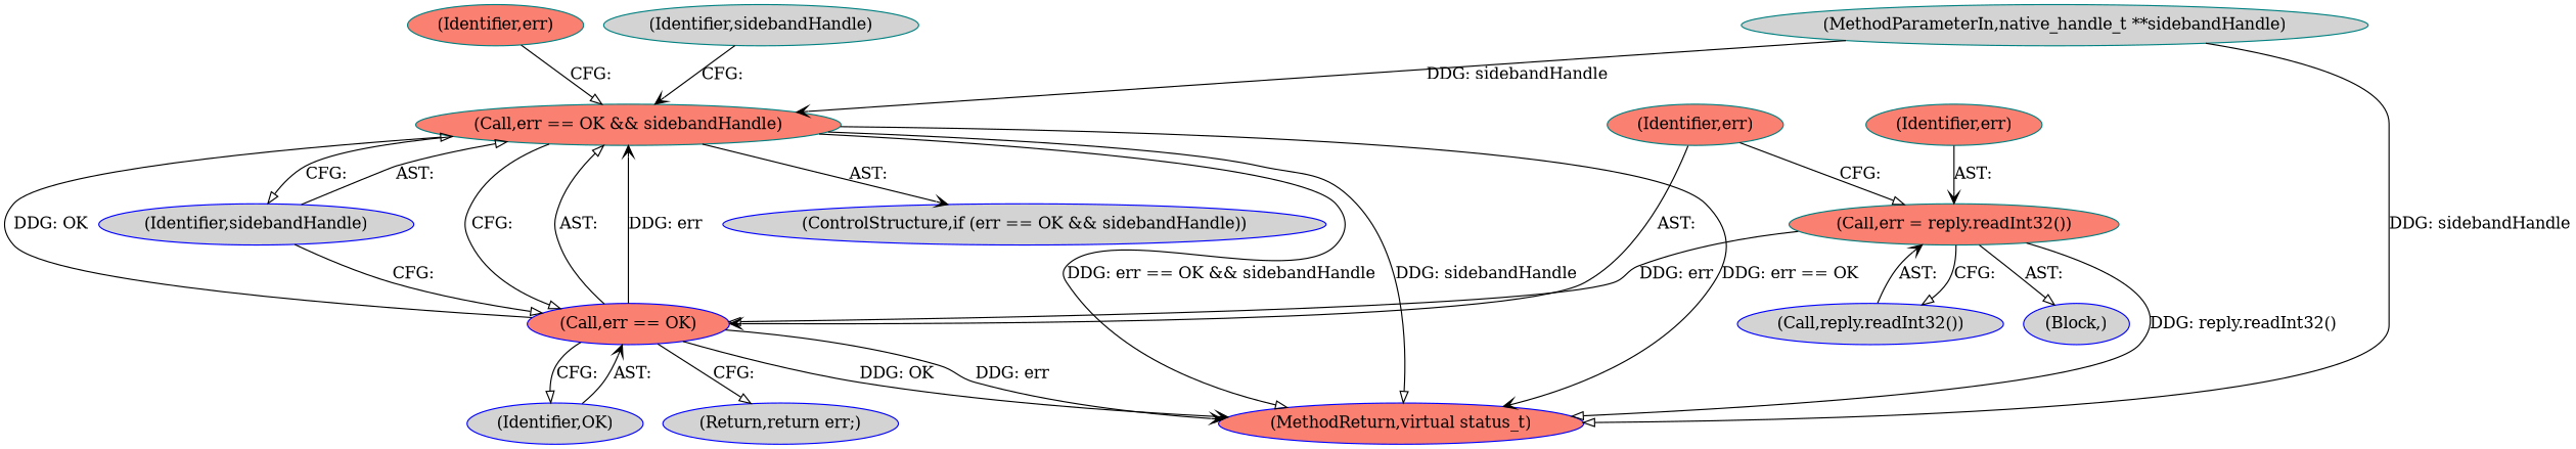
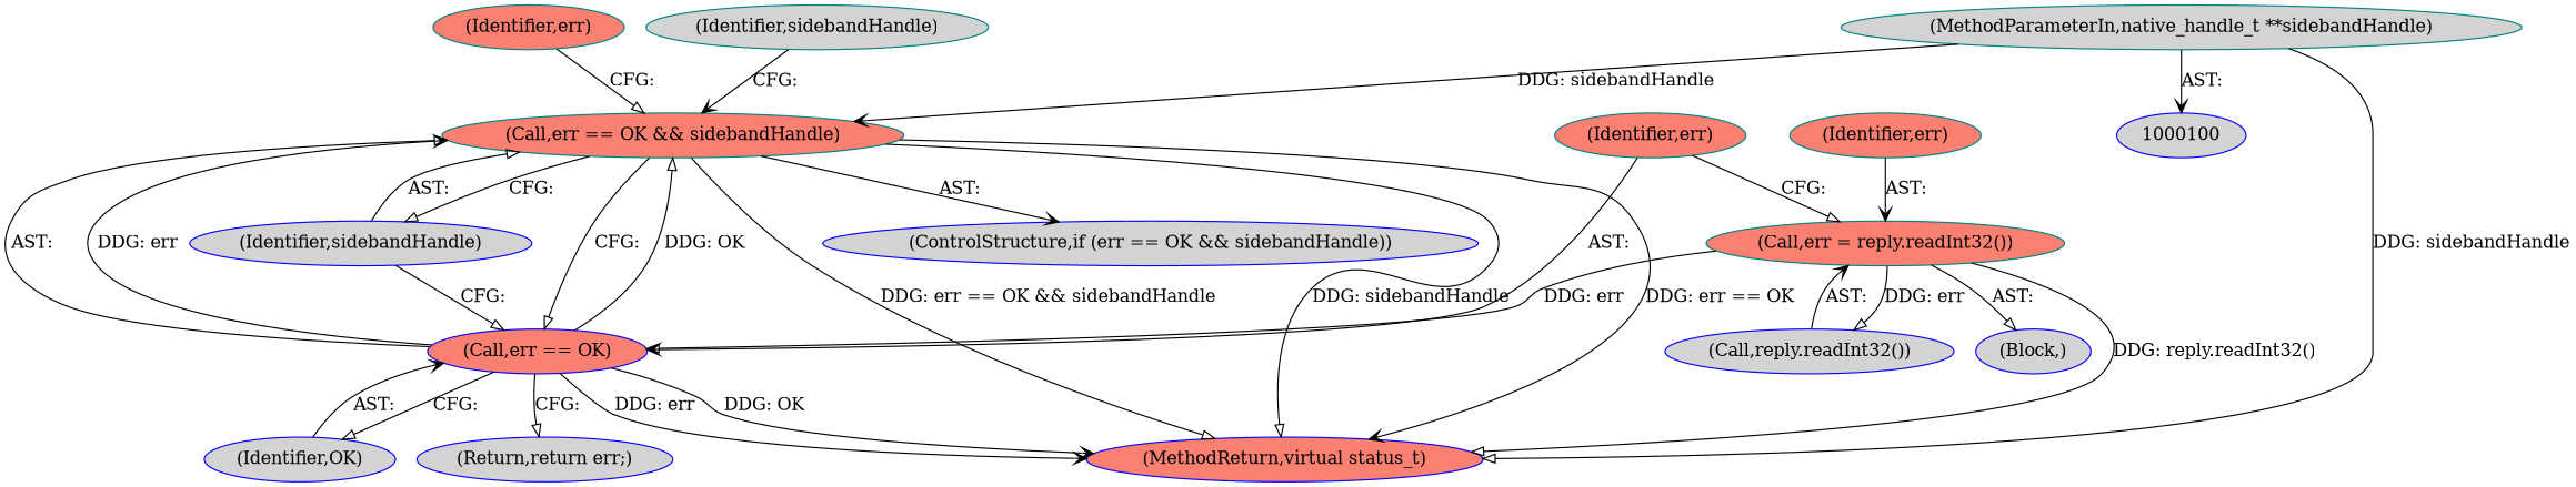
  digraph {
    node [color=blue fillcolor=lightgrey style=filled]
    edge [arrowhead=onormal]
    n1 [color=teal fillcolor=salmon label="(Call,err == OK && sidebandHandle)"]
    n2 [fillcolor=salmon label="(Call,err == OK)"]
    n3 [label="(ControlStructure,if (err == OK && sidebandHandle))"]
    n4 [fillcolor=salmon label="(MethodReturn,virtual status_t)"]
    n5 [label="(Identifier,sidebandHandle)"]
    n6 [label="(Identifier,OK)"]
    n7 [label="(Return,return err;)"]
    n8 [color=teal fillcolor=salmon label="(Call,err = reply.readInt32())"]
    n9 [label="(Call,reply.readInt32())"]
    n10 [label="(Block,)"]
    n11 [color=teal label="(MethodParameterIn,native_handle_t **sidebandHandle)"]
+   1000100
    n13 [color=teal fillcolor=salmon label="(Identifier,err)"]
    n14 [color=teal fillcolor=salmon label="(Identifier,err)"]
    n15 [color=teal label="(Identifier,sidebandHandle)"]
    n16 [color=teal fillcolor=salmon label="(Identifier,err)"]
    n1 -> n2 [label="CFG: "]
    n1 -> n3 [arrowhead=vee label="AST: "]
    n1 -> n4 [arrowhead=vee label="DDG: err == OK"]
    n1 -> n4 [label="DDG: err == OK && sidebandHandle"]
    n1 -> n4 [label="DDG: sidebandHandle"]
    n1 -> n5 [label="CFG: "]
    n2 -> n1 [label="AST: "]
    n2 -> n1 [arrowhead=vee label="DDG: err"]
    n2 -> n1 [label="DDG: OK"]
    n2 -> n4 [arrowhead=vee label="DDG: err"]
    n2 -> n4 [arrowhead=vee label="DDG: OK"]
    n2 -> n6 [label="CFG: "]
    n2 -> n7 [label="CFG: "]
    n5 -> n1 [label="AST: "]
    n5 -> n2 [label="CFG: "]
    n6 -> n2 [arrowhead=vee label="AST: "]
    n8 -> n2 [label="DDG: err"]
    n8 -> n4 [label="DDG: reply.readInt32()"]
-   n8 -> n9 [label="CFG: "]
+   n8 -> n9 [label="DDG: err"]
    n8 -> n10 [label="AST: "]
    n9 -> n8 [arrowhead=vee label="AST: "]
    n11 -> n1 [arrowhead=vee label="DDG: sidebandHandle"]
    n11 -> n4 [label="DDG: sidebandHandle"]
+   n11 -> 1000100 [arrowhead=vee label="AST: "]
    n13 -> n1 [label="CFG: "]
    n14 -> n2 [arrowhead=vee label="AST: "]
    n14 -> n8 [label="CFG: "]
    n15 -> n1 [arrowhead=vee label="CFG: "]
    n16 -> n8 [arrowhead=vee label="AST: "]
  }
